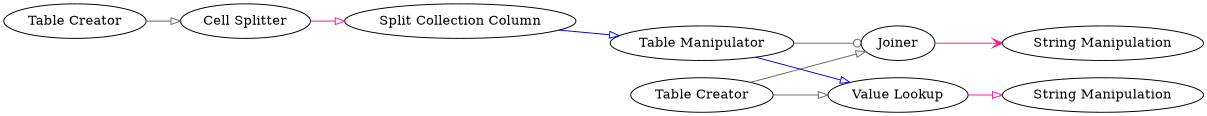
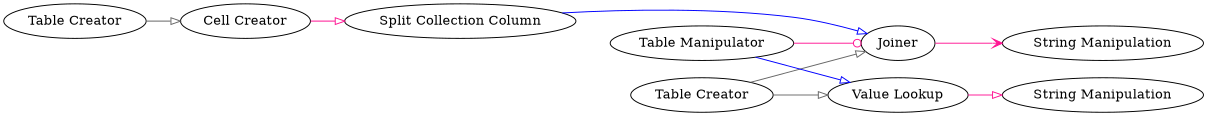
  digraph {
    rankdir=LR
    edge [arrowhead=onormal color=deeppink]
    n1 [label="Table Creator"]
-   n2 [label="Cell Splitter"]
+   n2 [label="Cell Creator"]
    n3 [label="Split Collection Column"]
    n4 [label="Table Creator"]
    n5 [label=Joiner]
    n6 [label="Value Lookup"]
    n7 [label="String Manipulation"]
    n8 [label="String Manipulation"]
    n9 [label="Table Manipulator"]
    n1 -> n2 [color=gray40]
    n2 -> n3
-   n3 -> n9 [color=blue]
+   n3 -> n5 [color=blue]
    n4 -> n5 [color=gray40]
    n4 -> n6 [color=gray40]
    n5 -> n7 [arrowhead=vee]
    n6 -> n8
-   n9 -> n5 [arrowhead=odot color=gray40]
+   n9 -> n5 [arrowhead=odot]
    n9 -> n6 [color=blue]
  }
